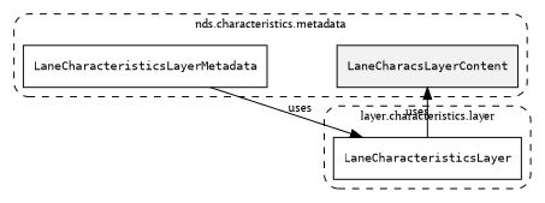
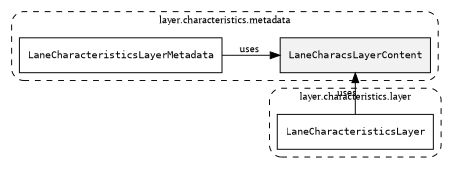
  digraph {
    fontname="PT Serif"
    fontsize=10
    rankdir=LR
    node [fontname="PT Serif" fontsize=10 shape=box]
    edge [fontname="PT Serif" fontsize=10]
    n1 [fillcolor="#0000000D" label=<<font face="monospace"><table align="center" border="0" cellspacing="0" cellpadding="0"><tr><td href="../../../content/packages/nds.characteristics.metadata.html#Bitmask-LaneCharacsLayerContent" title="Bitmask defined in nds.characteristics.metadata">LaneCharacsLayerContent</td></tr></table></font>> style=filled]
    n2 [label=<<font face="monospace"><table align="center" border="0" cellspacing="0" cellpadding="0"><tr><td href="../../../content/packages/nds.characteristics.metadata.html#Structure-LaneCharacteristicsLayerMetadata" title="Structure defined in nds.characteristics.metadata">LaneCharacteristicsLayerMetadata</td></tr></table></font>>]
    n3 [label=<<font face="monospace"><table align="center" border="0" cellspacing="0" cellpadding="0"><tr><td href="../../../content/packages/nds.characteristics.layer.html#Structure-LaneCharacteristicsLayer" title="Structure defined in nds.characteristics.layer">LaneCharacteristicsLayer</td></tr></table></font>>]
    subgraph cluster_1 {
-     label="nds.characteristics.metadata"
+     label="layer.characteristics.metadata"
      style="dashed, rounded"
      n1
      n2
    }
    subgraph cluster_2 {
      label="layer.characteristics.layer"
      style="dashed, rounded"
      n3
    }
-   n2 -> n3 [label=uses]
+   n2 -> n1 [label=uses]
    n3 -> n1 [label=uses]
  }
